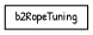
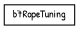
  digraph {
    rankdir=LR
    fontname="Patrick Hand"
-   n1 [color=black fillcolor=white fontname="Patrick Hand" fontsize=10 height=0.2 label=b2RopeTuning shape=record style=filled width=0.4]
+   n1 [color=black fillcolor=white fontname="Patrick Hand" fontsize=10 height=0.2 label=b7RopeTuning shape=record style=filled width=0.4]
  }
